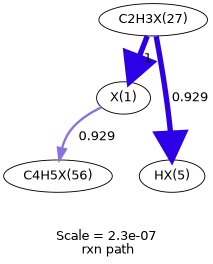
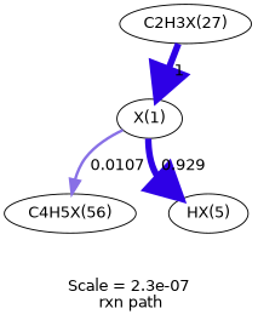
  digraph {
    fontname=Helvetica
    label="Scale = 2.3e-07\l rxn path"
    node [fontname=Helvetica]
    edge [fontname=Helvetica]
    n1 [label="X(1)"]
    n2 [label="HX(5)"]
    n3 [label="C4H5X(56)"]
    n4 [label="C2H3X(27)"]
-   n4 -> n2 [arrowsize=2.97 color="0.7, 1.43, 0.9" label=" 0.929" style="setlinewidth(5.94)"]
-   n1 -> n3 [arrowsize=1.29 color="0.7, 0.511, 0.9" label=" 0.929" style="setlinewidth(2.57)"]
+   n1 -> n2 [arrowsize=2.97 color="0.7, 1.43, 0.9" label=" 0.929" style="setlinewidth(5.94)"]
+   n1 -> n3 [arrowsize=1.29 color="0.7, 0.511, 0.9" label=" 0.0107" style="setlinewidth(2.57)"]
    n4 -> n1 [arrowsize=3 color="0.7, 1.5, 0.9" label=" 1" style="setlinewidth(6)"]
  }
